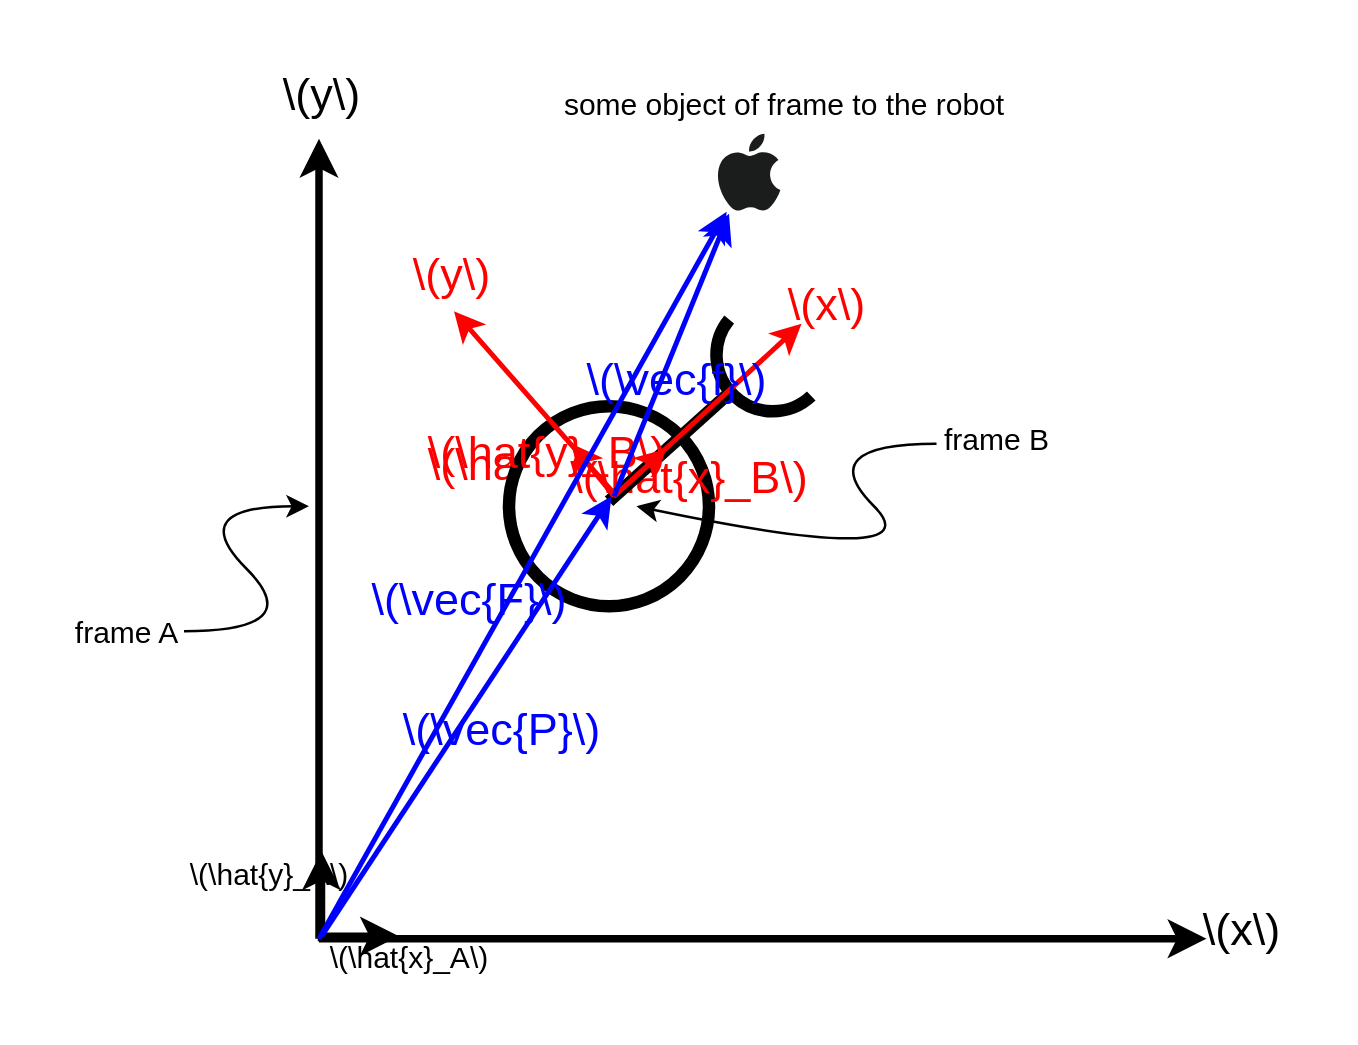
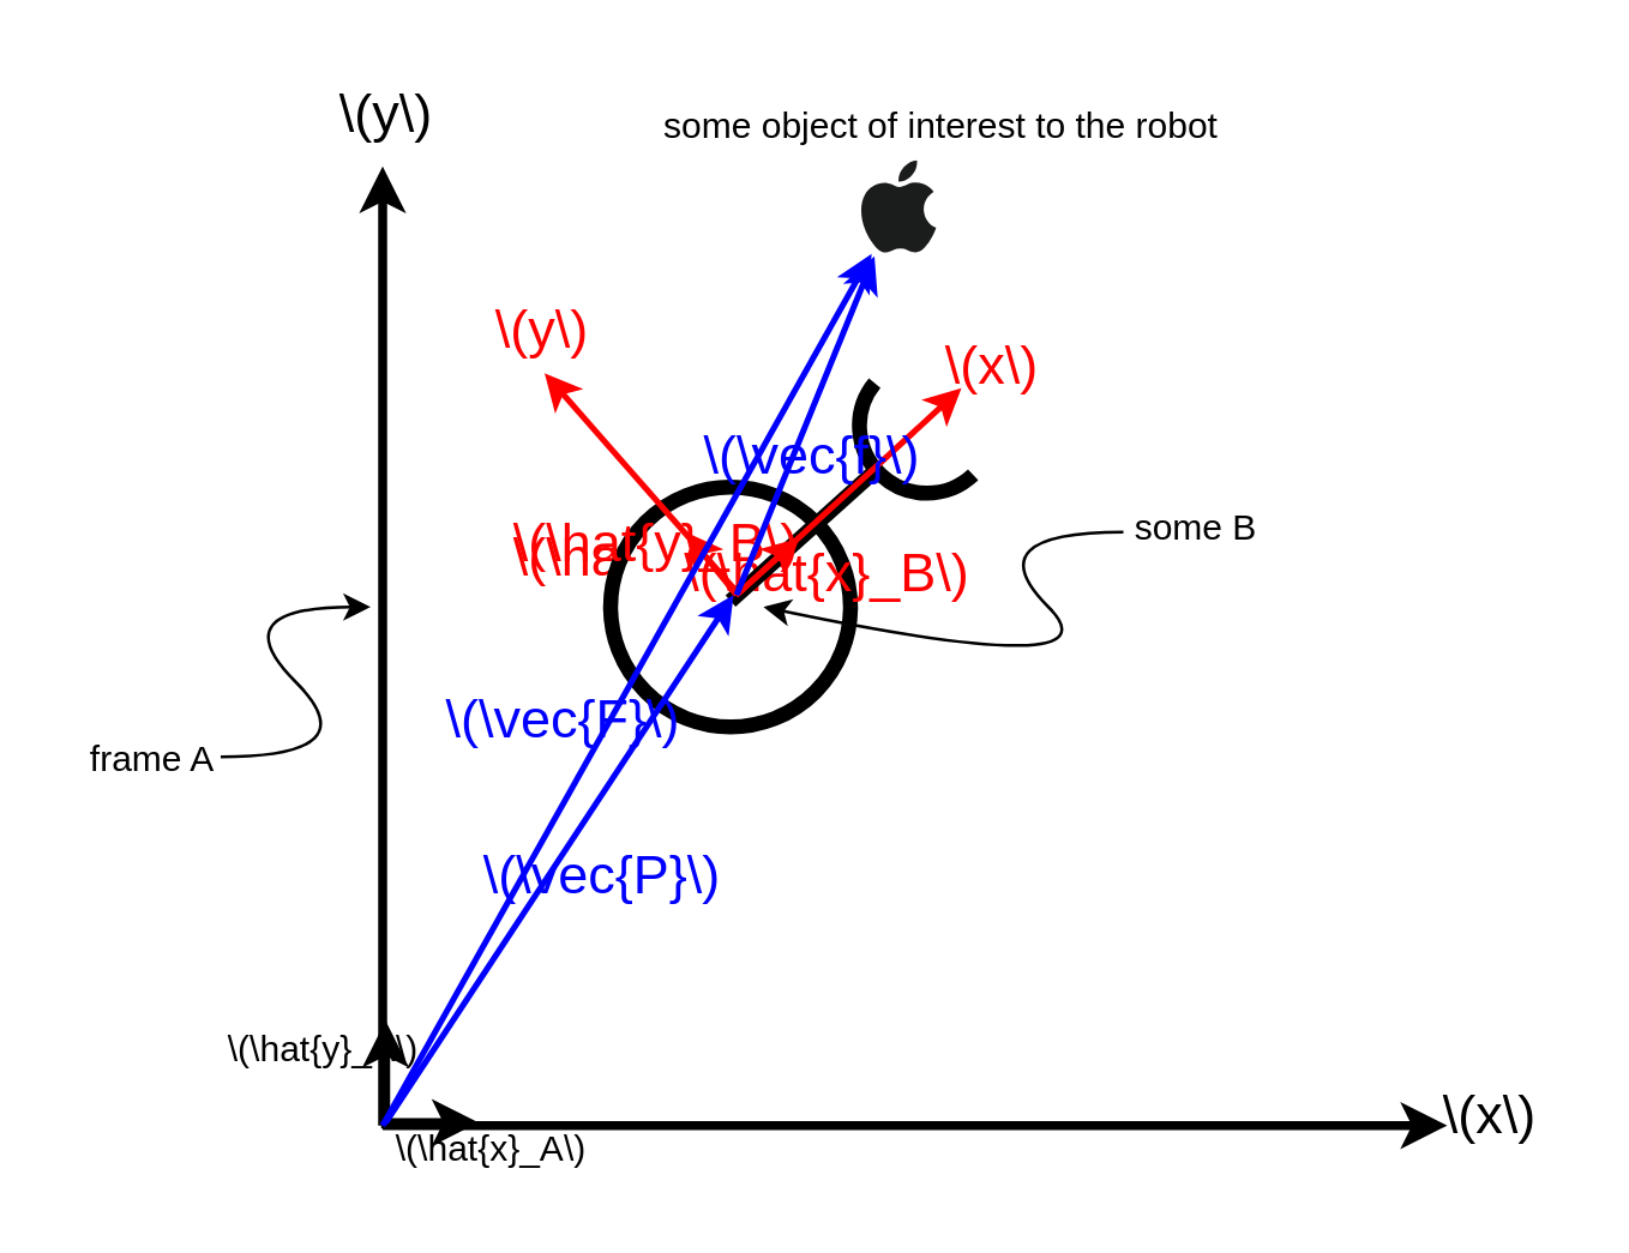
  <mxCell id="0" />
  <mxCell id="1" parent="0" />
  <mxCell id="2" value="\(\hat{y}_A\)" style="text;html=1;align=center;verticalAlign=middle;resizable=0;points=[];autosize=1;strokeColor=none;fillColor=none;" vertex="1" parent="1"><mxGeometry x="66" y="337" width="81" height="26" as="geometry" /></mxCell>
  <mxCell id="3" value="" style="group;allowArrows=0;dropTarget=0;" vertex="1" connectable="0" parent="1"><mxGeometry x="127" y="55" width="355" height="320" as="geometry" /></mxCell>
  <mxCell id="4" value="" style="endArrow=classic;html=1;rounded=0;strokeWidth=3;" edge="1" parent="3"><mxGeometry width="50" height="50" relative="1" as="geometry"><mxPoint y="320" as="sourcePoint" /><mxPoint as="targetPoint" /></mxGeometry></mxCell>
  <mxCell id="5" value="" style="endArrow=classic;html=1;rounded=0;strokeWidth=3;" edge="1" parent="3"><mxGeometry width="50" height="50" relative="1" as="geometry"><mxPoint y="320" as="sourcePoint" /><mxPoint x="355" y="320" as="targetPoint" /></mxGeometry></mxCell>
  <mxCell id="6" value="" style="endArrow=classic;html=1;rounded=0;strokeWidth=3;" edge="1" parent="3"><mxGeometry width="50" height="50" relative="1" as="geometry"><mxPoint x="1" y="321" as="sourcePoint" /><mxPoint x="1" y="285" as="targetPoint" /></mxGeometry></mxCell>
  <mxCell id="7" value="" style="endArrow=classic;html=1;rounded=0;strokeWidth=3;" edge="1" parent="3"><mxGeometry width="50" height="50" relative="1" as="geometry"><mxPoint y="319" as="sourcePoint" /><mxPoint x="32" y="319" as="targetPoint" /></mxGeometry></mxCell>
  <mxCell id="8" value="" style="group;allowArrows=0;" vertex="1" connectable="0" parent="1"><mxGeometry x="203" y="119" width="180" height="123" as="geometry" /></mxCell>
  <mxCell id="9" value="&lt;font style=&quot;font-size: 18px;&quot; color=&quot;#ff0000&quot;&gt;\(\hat{y}_B\)&lt;/font&gt;" style="text;html=1;align=center;verticalAlign=middle;resizable=0;points=[];autosize=1;strokeColor=none;fillColor=none;" vertex="1" parent="8"><mxGeometry x="-42" y="50" width="113" height="34" as="geometry" /></mxCell>
  <mxCell id="10" value="&lt;font style=&quot;font-size: 18px;&quot; color=&quot;#ff0000&quot;&gt;\(x\)&lt;/font&gt;" style="text;html=1;align=center;verticalAlign=middle;resizable=0;points=[];autosize=1;strokeColor=none;fillColor=none;" vertex="1" parent="8"><mxGeometry x="102" y="-14" width="49" height="34" as="geometry" /></mxCell>
  <mxCell id="11" value="" style="ellipse;whiteSpace=wrap;html=1;aspect=fixed;connectable=0;allowArrows=0;strokeWidth=5;" vertex="1" parent="8"><mxGeometry y="43" width="80" height="80" as="geometry" /></mxCell>
  <mxCell id="12" value="&lt;font style=&quot;font-size: 18px;&quot; color=&quot;#ff0000&quot;&gt;\(\hat{x}_B\)&lt;/font&gt;" style="text;html=1;align=center;verticalAlign=middle;resizable=0;points=[];autosize=1;strokeColor=none;fillColor=none;" vertex="1" parent="8"><mxGeometry x="15" y="55" width="113" height="34" as="geometry" /></mxCell>
  <mxCell id="13" value="" style="endArrow=none;html=1;rounded=0;strokeWidth=5;" edge="1" parent="8"><mxGeometry width="50" height="50" relative="1" as="geometry"><mxPoint x="40" y="81" as="sourcePoint" /><mxPoint x="90" y="36" as="targetPoint" /></mxGeometry></mxCell>
  <mxCell id="14" value="" style="verticalLabelPosition=bottom;verticalAlign=top;html=1;shape=mxgraph.basic.arc;startAngle=0.38;endAngle=0.859;strokeWidth=5;" vertex="1" parent="8"><mxGeometry x="83" width="45" height="45" as="geometry" /></mxCell>
  <mxCell id="15" value="" style="endArrow=classic;html=1;rounded=0;strokeColor=#FF0000;strokeWidth=2;" edge="1" parent="8"><mxGeometry width="50" height="50" relative="1" as="geometry"><mxPoint x="42" y="79" as="sourcePoint" /><mxPoint x="117" y="10" as="targetPoint" /></mxGeometry></mxCell>
  <mxCell id="16" value="" style="endArrow=classic;html=1;rounded=0;strokeColor=#FF0000;strokeWidth=2;" edge="1" parent="8"><mxGeometry width="50" height="50" relative="1" as="geometry"><mxPoint x="43" y="79" as="sourcePoint" /><mxPoint x="-22" y="5" as="targetPoint" /></mxGeometry></mxCell>
  <mxCell id="17" value="" style="curved=1;endArrow=classic;html=1;rounded=0;" edge="1" parent="8"><mxGeometry width="50" height="50" relative="1" as="geometry"><mxPoint x="171" y="58" as="sourcePoint" /><mxPoint x="51" y="83" as="targetPoint" /><Array as="points"><mxPoint x="121" y="58" /><mxPoint x="171" y="108" /></Array></mxGeometry></mxCell>
  <mxCell id="18" value="&lt;font style=&quot;font-size: 18px;&quot; color=&quot;#0000ff&quot;&gt;\(\vec{f}\)&lt;/font&gt;" style="text;html=1;align=center;verticalAlign=middle;resizable=0;points=[];autosize=1;strokeColor=none;fillColor=none;" vertex="1" parent="8"><mxGeometry x="22" y="16" width="90" height="34" as="geometry" /></mxCell>
  <mxCell id="19" value="" style="endArrow=classic;html=1;rounded=0;strokeColor=#FF0000;strokeWidth=2;" edge="1" parent="8"><mxGeometry width="50" height="50" relative="1" as="geometry"><mxPoint x="42" y="79" as="sourcePoint" /><mxPoint x="63" y="60" as="targetPoint" /></mxGeometry></mxCell>
  <mxCell id="20" value="" style="endArrow=classic;html=1;rounded=0;strokeColor=#FF0000;strokeWidth=2;" edge="1" parent="8"><mxGeometry width="50" height="50" relative="1" as="geometry"><mxPoint x="42" y="79" as="sourcePoint" /><mxPoint x="25" y="58" as="targetPoint" /></mxGeometry></mxCell>
  <mxCell id="21" value="&lt;font style=&quot;font-size: 18px;&quot; color=&quot;#ff0000&quot;&gt;\(\hat{y}_B\)&lt;/font&gt;" style="text;html=1;align=center;verticalAlign=middle;resizable=0;points=[];autosize=1;strokeColor=none;fillColor=none;" vertex="1" parent="8"><mxGeometry x="-42" y="45" width="113" height="34" as="geometry" /></mxCell>
  <mxCell id="22" value="" style="endArrow=classic;html=1;rounded=0;strokeColor=#0000FF;strokeWidth=2;" edge="1" parent="1"><mxGeometry width="50" height="50" relative="1" as="geometry"><mxPoint x="128" y="374" as="sourcePoint" /><mxPoint x="244" y="198" as="targetPoint" /></mxGeometry></mxCell>
  <mxCell id="23" value="&lt;font style=&quot;font-size: 18px;&quot; color=&quot;#0000ff&quot;&gt;\(\vec{P}\)&lt;/font&gt;" style="text;html=1;align=center;verticalAlign=middle;resizable=0;points=[];autosize=1;strokeColor=none;fillColor=none;" vertex="1" parent="1"><mxGeometry x="151" y="274" width="98" height="35" as="geometry" /></mxCell>
  <mxCell id="24" value="&lt;font style=&quot;font-size: 18px;&quot; color=&quot;#ff0000&quot;&gt;\(y\)&lt;/font&gt;" style="text;html=1;align=center;verticalAlign=middle;resizable=0;points=[];autosize=1;strokeColor=none;fillColor=none;" vertex="1" parent="1"><mxGeometry x="155" y="93" width="49" height="34" as="geometry" /></mxCell>
  <mxCell id="25" value="&lt;font style=&quot;font-size: 18px;&quot;&gt;\(x\)&lt;/font&gt;" style="text;html=1;align=center;verticalAlign=middle;resizable=0;points=[];autosize=1;strokeColor=none;fillColor=none;" vertex="1" parent="1"><mxGeometry x="471" y="354" width="50" height="35" as="geometry" /></mxCell>
  <mxCell id="26" value="&lt;font style=&quot;font-size: 18px;&quot;&gt;\(y\)&lt;/font&gt;" style="text;html=1;align=center;verticalAlign=middle;resizable=0;points=[];autosize=1;strokeColor=none;fillColor=none;" vertex="1" parent="1"><mxGeometry x="103" y="20" width="50" height="35" as="geometry" /></mxCell>
  <mxCell id="27" value="" style="dashed=0;outlineConnect=0;html=1;align=center;labelPosition=center;verticalLabelPosition=bottom;verticalAlign=top;shape=mxgraph.weblogos.apple;fillColor=#1B1C1C;strokeColor=none" vertex="1" parent="1"><mxGeometry x="286" y="53" width="25.55" height="31.2" as="geometry" /></mxCell>
- <mxCell id="28" value="some object of frame to the robot" style="text;html=1;align=center;verticalAlign=middle;resizable=0;points=[];autosize=1;strokeColor=none;fillColor=none;" vertex="1" parent="1"><mxGeometry x="211" y="29" width="203" height="26" as="geometry" /></mxCell>
+ <mxCell id="28" value="some object of interest to the robot" style="text;html=1;align=center;verticalAlign=middle;resizable=0;points=[];autosize=1;strokeColor=none;fillColor=none;" vertex="1" parent="1"><mxGeometry x="211" y="29" width="203" height="26" as="geometry" /></mxCell>
  <mxCell id="29" value="" style="curved=1;endArrow=classic;html=1;rounded=0;" edge="1" parent="1"><mxGeometry width="50" height="50" relative="1" as="geometry"><mxPoint x="73" y="252" as="sourcePoint" /><mxPoint x="123" y="202" as="targetPoint" /><Array as="points"><mxPoint x="123" y="252" /><mxPoint x="73" y="202" /></Array></mxGeometry></mxCell>
  <mxCell id="30" value="frame A" style="text;html=1;align=center;verticalAlign=middle;resizable=0;points=[];autosize=1;strokeColor=none;fillColor=none;" vertex="1" parent="1"><mxGeometry x="20" y="240" width="59" height="26" as="geometry" /></mxCell>
- <mxCell id="31" value="frame B" style="text;html=1;align=center;verticalAlign=middle;resizable=0;points=[];autosize=1;strokeColor=none;fillColor=none;" vertex="1" parent="1"><mxGeometry x="368" y="163" width="60" height="26" as="geometry" /></mxCell>
+ <mxCell id="31" value="some B" style="text;html=1;align=center;verticalAlign=middle;resizable=0;points=[];autosize=1;strokeColor=none;fillColor=none;" vertex="1" parent="1"><mxGeometry x="368" y="163" width="60" height="26" as="geometry" /></mxCell>
  <mxCell id="32" value="" style="endArrow=classic;html=1;rounded=0;strokeColor=#0000FF;strokeWidth=2;" edge="1" parent="1" target="27"><mxGeometry width="50" height="50" relative="1" as="geometry"><mxPoint x="127" y="375" as="sourcePoint" /><mxPoint x="243" y="199" as="targetPoint" /></mxGeometry></mxCell>
  <mxCell id="33" value="&lt;font style=&quot;font-size: 18px;&quot; color=&quot;#0000ff&quot;&gt;\(\vec{F}\)&lt;/font&gt;" style="text;html=1;align=center;verticalAlign=middle;resizable=0;points=[];autosize=1;strokeColor=none;fillColor=none;" vertex="1" parent="1"><mxGeometry x="139" y="223" width="96" height="34" as="geometry" /></mxCell>
  <mxCell id="34" value="" style="endArrow=classic;html=1;rounded=0;strokeColor=#0000FF;strokeWidth=2;" edge="1" parent="1"><mxGeometry width="50" height="50" relative="1" as="geometry"><mxPoint x="245" y="198" as="sourcePoint" /><mxPoint x="291" y="85" as="targetPoint" /></mxGeometry></mxCell>
  <mxCell id="35" value="\(\hat{x}_A\)" style="text;html=1;align=center;verticalAlign=middle;resizable=0;points=[];autosize=1;strokeColor=none;fillColor=none;" vertex="1" parent="1"><mxGeometry x="122" y="370" width="81" height="26" as="geometry" /></mxCell>
